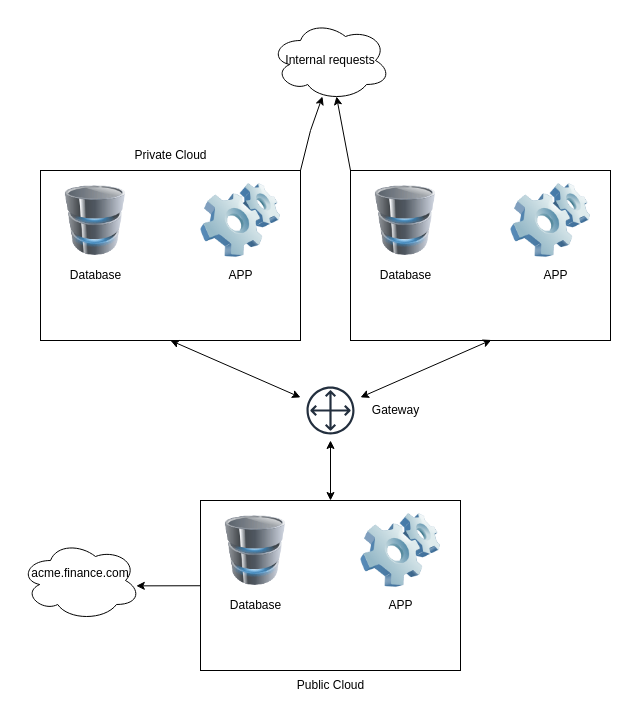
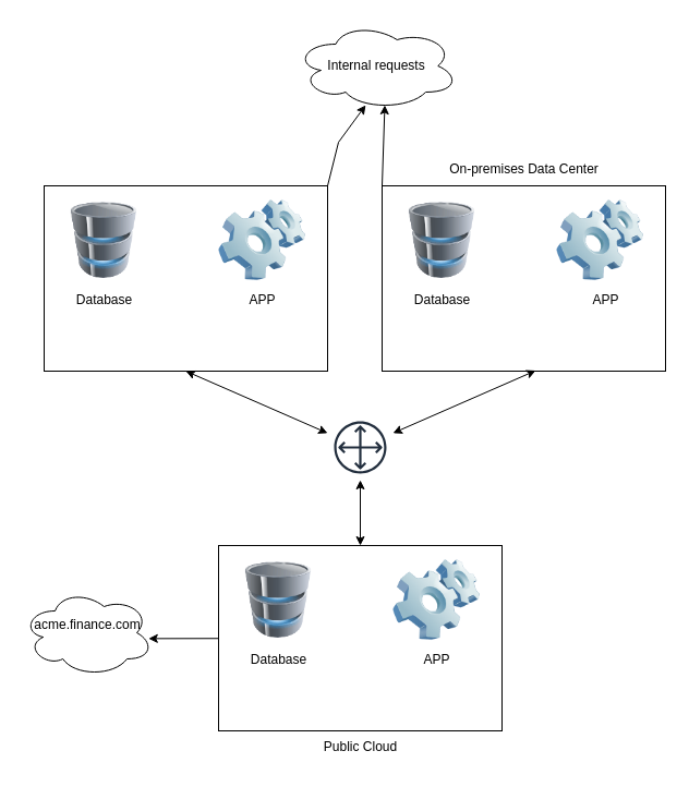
  <mxCell id="0" />
  <mxCell id="1" parent="0" />
  <mxCell id="2" value="" style="rounded=0;whiteSpace=wrap;html=1;" parent="1" vertex="1"><mxGeometry x="40" y="170" width="260" height="170" as="geometry" /></mxCell>
  <mxCell id="3" value="" style="rounded=0;whiteSpace=wrap;html=1;" parent="1" vertex="1"><mxGeometry x="200" y="500" width="260" height="170" as="geometry" /></mxCell>
  <mxCell id="4" value="" style="sketch=0;outlineConnect=0;fontColor=#232F3E;gradientColor=none;strokeColor=#232F3E;fillColor=#ffffff;dashed=0;verticalLabelPosition=bottom;verticalAlign=top;align=center;html=1;fontSize=12;fontStyle=0;aspect=fixed;shape=mxgraph.aws4.resourceIcon;resIcon=mxgraph.aws4.customer_gateway;" parent="1" vertex="1"><mxGeometry x="300" y="380" width="60" height="60" as="geometry" /></mxCell>
  <mxCell id="5" value="" style="image;html=1;image=img/lib/clip_art/computers/Software_128x128.png" parent="1" vertex="1"><mxGeometry x="200" y="180" width="80" height="80" as="geometry" /></mxCell>
  <mxCell id="6" value="" style="image;html=1;image=img/lib/clip_art/computers/Database_128x128.png" parent="1" vertex="1"><mxGeometry x="60" y="185" width="70" height="70" as="geometry" /></mxCell>
  <mxCell id="7" value="APP" style="text;html=1;align=center;verticalAlign=middle;resizable=0;points=[];autosize=1;strokeColor=none;fillColor=none;" parent="1" vertex="1"><mxGeometry x="215" y="260" width="50" height="30" as="geometry" /></mxCell>
  <mxCell id="8" value="Database" style="text;html=1;align=center;verticalAlign=middle;resizable=0;points=[];autosize=1;strokeColor=none;fillColor=none;" parent="1" vertex="1"><mxGeometry x="60" y="260" width="70" height="30" as="geometry" /></mxCell>
- <mxCell id="9" value="Private Cloud" style="text;html=1;align=center;verticalAlign=middle;resizable=0;points=[];autosize=1;strokeColor=none;fillColor=none;" parent="1" vertex="1"><mxGeometry x="120" y="140" width="100" height="30" as="geometry" /></mxCell>
  <mxCell id="10" value="" style="rounded=0;whiteSpace=wrap;html=1;" parent="1" vertex="1"><mxGeometry x="350" y="170" width="260" height="170" as="geometry" /></mxCell>
  <mxCell id="11" value="" style="image;html=1;image=img/lib/clip_art/computers/Software_128x128.png" parent="1" vertex="1"><mxGeometry x="510" y="180" width="80" height="80" as="geometry" /></mxCell>
  <mxCell id="12" value="" style="image;html=1;image=img/lib/clip_art/computers/Database_128x128.png" parent="1" vertex="1"><mxGeometry x="370" y="185" width="70" height="70" as="geometry" /></mxCell>
  <mxCell id="13" value="APP" style="text;html=1;align=center;verticalAlign=middle;resizable=0;points=[];autosize=1;strokeColor=none;fillColor=none;" parent="1" vertex="1"><mxGeometry x="530" y="260" width="50" height="30" as="geometry" /></mxCell>
  <mxCell id="14" value="Database" style="text;html=1;align=center;verticalAlign=middle;resizable=0;points=[];autosize=1;strokeColor=none;fillColor=none;" parent="1" vertex="1"><mxGeometry x="370" y="260" width="70" height="30" as="geometry" /></mxCell>
+ <mxCell id="15" value="On-premises Data Center " style="text;html=1;align=center;verticalAlign=middle;resizable=0;points=[];autosize=1;strokeColor=none;fillColor=none;" parent="1" vertex="1"><mxGeometry x="400" y="140" width="160" height="30" as="geometry" /></mxCell>
  <mxCell id="16" value="Public&amp;nbsp;Cloud" style="text;html=1;align=center;verticalAlign=middle;resizable=0;points=[];autosize=1;strokeColor=none;fillColor=none;" parent="1" vertex="1"><mxGeometry x="285" y="670" width="90" height="30" as="geometry" /></mxCell>
  <mxCell id="17" value="" style="image;html=1;image=img/lib/clip_art/computers/Software_128x128.png" parent="1" vertex="1"><mxGeometry x="360" y="510" width="80" height="80" as="geometry" /></mxCell>
  <mxCell id="18" value="" style="image;html=1;image=img/lib/clip_art/computers/Database_128x128.png" parent="1" vertex="1"><mxGeometry x="220" y="515" width="70" height="70" as="geometry" /></mxCell>
  <mxCell id="19" value="APP" style="text;html=1;align=center;verticalAlign=middle;resizable=0;points=[];autosize=1;strokeColor=none;fillColor=none;" parent="1" vertex="1"><mxGeometry x="375" y="590" width="50" height="30" as="geometry" /></mxCell>
  <mxCell id="20" value="Database" style="text;html=1;align=center;verticalAlign=middle;resizable=0;points=[];autosize=1;strokeColor=none;fillColor=none;" parent="1" vertex="1"><mxGeometry x="220" y="590" width="70" height="30" as="geometry" /></mxCell>
  <mxCell id="21" value="" style="endArrow=classic;startArrow=classic;html=1;rounded=0;" parent="1" source="4" edge="1"><mxGeometry width="50" height="50" relative="1" as="geometry"><mxPoint x="120" y="390" as="sourcePoint" /><mxPoint x="170" y="340" as="targetPoint" /></mxGeometry></mxCell>
  <mxCell id="22" value="" style="endArrow=classic;startArrow=classic;html=1;rounded=0;entryX=0.542;entryY=0.997;entryDx=0;entryDy=0;entryPerimeter=0;" parent="1" source="4" target="10" edge="1"><mxGeometry width="50" height="50" relative="1" as="geometry"><mxPoint x="310" y="407" as="sourcePoint" /><mxPoint x="180" y="350" as="targetPoint" /></mxGeometry></mxCell>
  <mxCell id="23" value="" style="endArrow=classic;startArrow=classic;html=1;rounded=0;entryX=0.5;entryY=0;entryDx=0;entryDy=0;" parent="1" source="4" target="3" edge="1"><mxGeometry width="50" height="50" relative="1" as="geometry"><mxPoint x="310" y="407" as="sourcePoint" /><mxPoint x="180" y="350" as="targetPoint" /></mxGeometry></mxCell>
  <mxCell id="24" value="acme.finance.com&lt;br&gt;&amp;nbsp;" style="ellipse;shape=cloud;whiteSpace=wrap;html=1;" parent="1" vertex="1"><mxGeometry x="20" y="540" width="120" height="80" as="geometry" /></mxCell>
  <mxCell id="25" value="" style="endArrow=classic;html=1;rounded=0;entryX=0.965;entryY=0.567;entryDx=0;entryDy=0;entryPerimeter=0;" parent="1" source="3" target="24" edge="1"><mxGeometry width="50" height="50" relative="1" as="geometry"><mxPoint x="190" y="580" as="sourcePoint" /><mxPoint x="160" y="420" as="targetPoint" /></mxGeometry></mxCell>
- <mxCell id="26" value="Gateway" style="text;html=1;align=center;verticalAlign=middle;resizable=0;points=[];autosize=1;strokeColor=none;fillColor=none;" parent="1" vertex="1"><mxGeometry x="360" y="395" width="70" height="30" as="geometry" /></mxCell>
- <mxCell id="27" value="Internal requests" style="ellipse;shape=cloud;whiteSpace=wrap;html=1;" vertex="1" parent="1"><mxGeometry x="270" width="120" height="80" as="geometry" y="20" /></mxCell>
+ <mxCell id="27" value="Internal requests" style="ellipse;shape=cloud;whiteSpace=wrap;html=1;" vertex="1" parent="1"><mxGeometry x="270" y="20" width="150" height="80" as="geometry" /></mxCell>
  <mxCell id="28" value="" style="endArrow=classic;html=1;rounded=0;exitX=1;exitY=0;exitDx=0;exitDy=0;entryX=0.433;entryY=0.95;entryDx=0;entryDy=0;entryPerimeter=0;" edge="1" parent="1" source="2" target="27"><mxGeometry width="50" height="50" relative="1" as="geometry"><mxPoint x="190" y="610" as="sourcePoint" /><mxPoint x="146" y="595" as="targetPoint" /><Array as="points"><mxPoint x="310" y="130" /></Array></mxGeometry></mxCell>
  <mxCell id="29" value="" style="endArrow=classic;html=1;rounded=0;exitX=0;exitY=0;exitDx=0;exitDy=0;entryX=0.55;entryY=0.95;entryDx=0;entryDy=0;entryPerimeter=0;" edge="1" parent="1" source="10" target="27"><mxGeometry width="50" height="50" relative="1" as="geometry"><mxPoint x="360" y="150" as="sourcePoint" /><mxPoint x="410" y="100" as="targetPoint" /></mxGeometry></mxCell>
